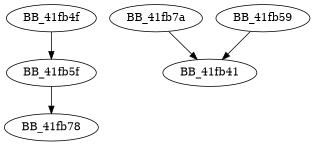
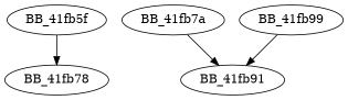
  digraph {
-   BB_41fb4f
    BB_41fb5f
    BB_41fb78
    BB_41fb7a
-   BB_41fb91 [label=BB_41fb41]
-   BB_41fb99 [label=BB_41fb59]
-   BB_41fb4f -> BB_41fb5f
+   BB_41fb91
+   BB_41fb99
    BB_41fb5f -> BB_41fb78
    BB_41fb7a -> BB_41fb91
    BB_41fb99 -> BB_41fb91
  }
